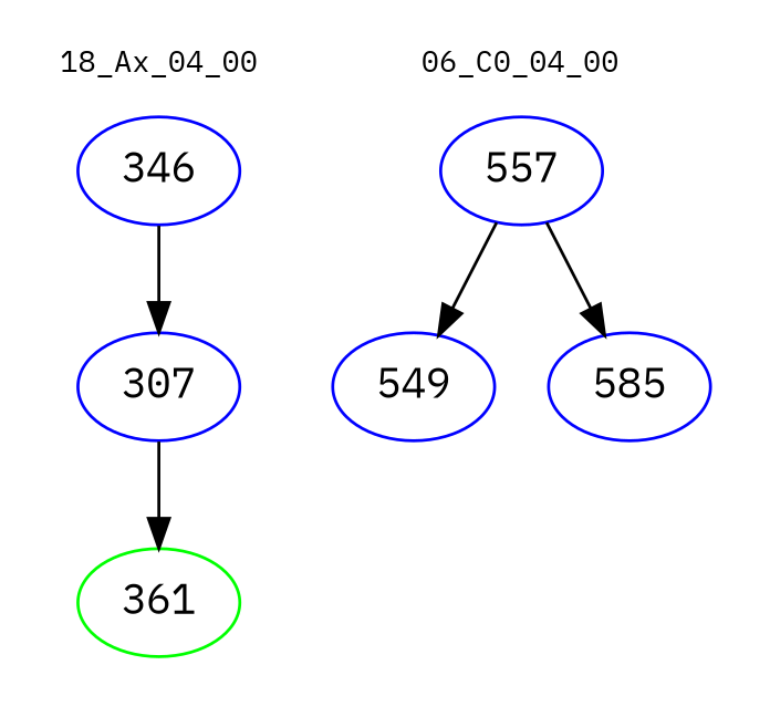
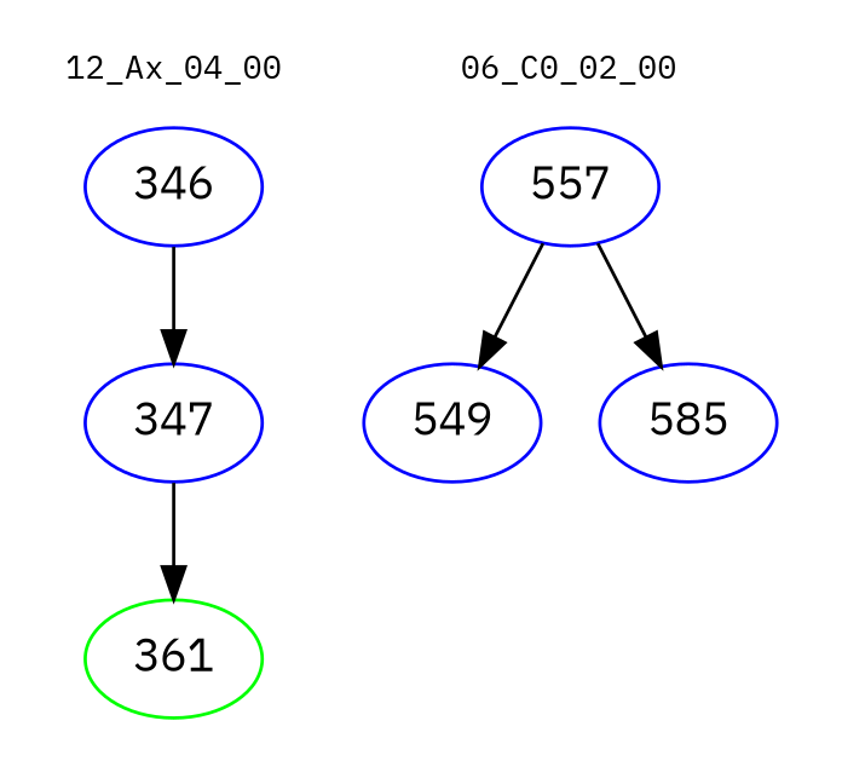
  digraph {
    fontname="IBM Plex Mono"
    node [color=blue fontname="IBM Plex Mono"]
    edge [color=black fontname="IBM Plex Mono"]
-   n1 [label=307]
+   n1 [label=347]
    n2 [label=346]
    n3 [color=green label=361]
    n4 [label=557]
    n5 [label=549]
    n6 [label=585]
    subgraph cluster_1 {
      color=white
      fontsize=10
-     label="18_Ax_04_00"
+     label="12_Ax_04_00"
      n1
      n2
      n3
    }
    subgraph cluster_2 {
      color=white
      fontsize=10
-     label="06_C0_04_00"
+     label="06_C0_02_00"
      n4
      n5
      n6
    }
    n1 -> n3
    n2 -> n1
    n4 -> n5
    n4 -> n6
  }
